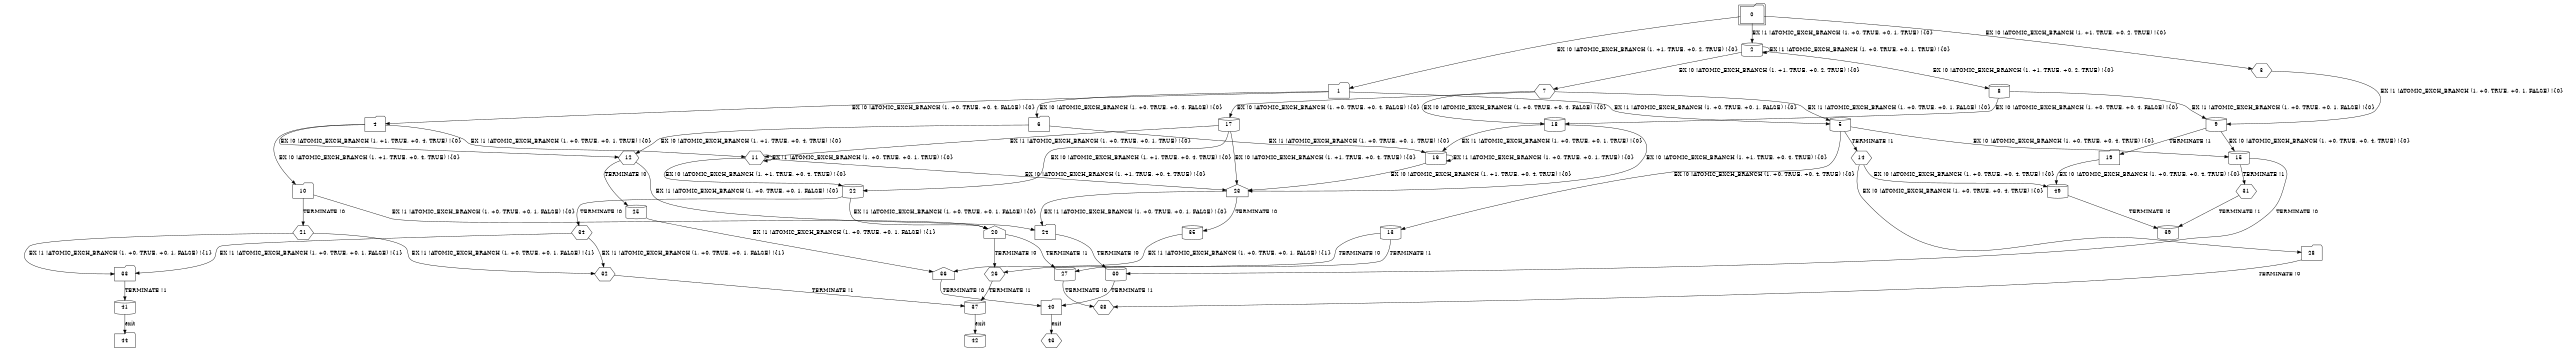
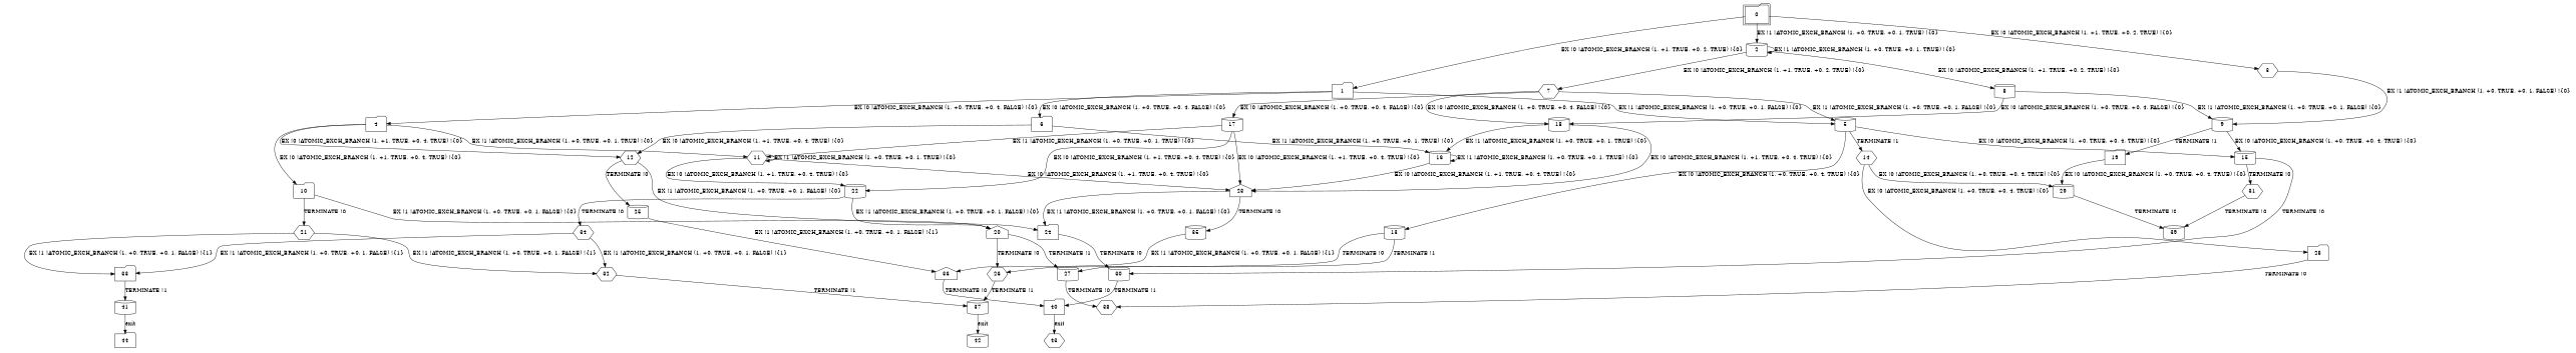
  digraph {
    node [shape=cylinder]
    0 [peripheries=2 shape=folder]
    1 [shape=folder]
    2
    3 [shape=hexagon]
    4 [shape=folder]
    5
    6 [shape=folder]
    7 [shape=hexagon]
    8
    9
    10 [shape=folder]
    11 [shape=hexagon]
    12 [shape=hexagon]
    13
    14 [shape=hexagon]
    15
    16
    17
    18
    19 [shape=folder]
    20 [shape=house]
    21 [shape=hexagon]
    22
    23 [shape=house]
    24 [shape=folder]
    25
    26 [shape=hexagon]
    27
    28 [shape=folder]
-   29 [label=49]
+   29
    30
    31 [shape=hexagon]
    32 [shape=hexagon]
    33 [shape=folder]
    34 [shape=hexagon]
    35
    36 [shape=house]
    37
    38 [shape=hexagon]
    39
    40 [shape=folder]
    41
    42
    43 [shape=hexagon]
    44 [shape=folder]
    0 -> 1 [label="EX !0 !ATOMIC_EXCH_BRANCH (1, +1, TRUE, +0, 2, TRUE) !{0}"]
    0 -> 2 [label="EX !1 !ATOMIC_EXCH_BRANCH (1, +0, TRUE, +0, 1, TRUE) !{0}"]
    0 -> 3 [label="EX !0 !ATOMIC_EXCH_BRANCH (1, +1, TRUE, +0, 2, TRUE) !{0}"]
    1 -> 4 [label="EX !0 !ATOMIC_EXCH_BRANCH (1, +0, TRUE, +0, 4, FALSE) !{0}"]
    1 -> 5 [label="EX !1 !ATOMIC_EXCH_BRANCH (1, +0, TRUE, +0, 1, FALSE) !{0}"]
    1 -> 6 [label="EX !0 !ATOMIC_EXCH_BRANCH (1, +0, TRUE, +0, 4, FALSE) !{0}"]
    2 -> 2 [label="EX !1 !ATOMIC_EXCH_BRANCH (1, +0, TRUE, +0, 1, TRUE) !{0}"]
    2 -> 7 [label="EX !0 !ATOMIC_EXCH_BRANCH (1, +1, TRUE, +0, 2, TRUE) !{0}"]
    2 -> 8 [label="EX !0 !ATOMIC_EXCH_BRANCH (1, +1, TRUE, +0, 2, TRUE) !{0}"]
    3 -> 9 [label="EX !1 !ATOMIC_EXCH_BRANCH (1, +0, TRUE, +0, 1, FALSE) !{0}"]
    4 -> 10 [label="EX !0 !ATOMIC_EXCH_BRANCH (1, +1, TRUE, +0, 4, TRUE) !{0}"]
    4 -> 11 [label="EX !1 !ATOMIC_EXCH_BRANCH (1, +0, TRUE, +0, 1, TRUE) !{0}"]
    4 -> 12 [label="EX !0 !ATOMIC_EXCH_BRANCH (1, +1, TRUE, +0, 4, TRUE) !{0}"]
    5 -> 13 [label="EX !0 !ATOMIC_EXCH_BRANCH (1, +0, TRUE, +0, 4, TRUE) !{0}"]
    5 -> 14 [label="TERMINATE !1"]
    5 -> 15 [label="EX !0 !ATOMIC_EXCH_BRANCH (1, +0, TRUE, +0, 4, TRUE) !{0}"]
    6 -> 12 [label="EX !0 !ATOMIC_EXCH_BRANCH (1, +1, TRUE, +0, 4, TRUE) !{0}"]
    6 -> 16 [label="EX !1 !ATOMIC_EXCH_BRANCH (1, +0, TRUE, +0, 1, TRUE) !{0}"]
    7 -> 5 [label="EX !1 !ATOMIC_EXCH_BRANCH (1, +0, TRUE, +0, 1, FALSE) !{0}"]
    7 -> 17 [label="EX !0 !ATOMIC_EXCH_BRANCH (1, +0, TRUE, +0, 4, FALSE) !{0}"]
    7 -> 18 [label="EX !0 !ATOMIC_EXCH_BRANCH (1, +0, TRUE, +0, 4, FALSE) !{0}"]
    8 -> 9 [label="EX !1 !ATOMIC_EXCH_BRANCH (1, +0, TRUE, +0, 1, FALSE) !{0}"]
    8 -> 18 [label="EX !0 !ATOMIC_EXCH_BRANCH (1, +0, TRUE, +0, 4, FALSE) !{0}"]
    9 -> 15 [label="EX !0 !ATOMIC_EXCH_BRANCH (1, +0, TRUE, +0, 4, TRUE) !{0}"]
    9 -> 19 [label="TERMINATE !1"]
    10 -> 20 [label="EX !1 !ATOMIC_EXCH_BRANCH (1, +0, TRUE, +0, 1, FALSE) !{0}"]
    10 -> 21 [label="TERMINATE !0"]
    11 -> 11 [label="EX !1 !ATOMIC_EXCH_BRANCH (1, +0, TRUE, +0, 1, TRUE) !{0}"]
    11 -> 22 [label="EX !0 !ATOMIC_EXCH_BRANCH (1, +1, TRUE, +0, 4, TRUE) !{0}"]
    11 -> 23 [label="EX !0 !ATOMIC_EXCH_BRANCH (1, +1, TRUE, +0, 4, TRUE) !{0}"]
    12 -> 24 [label="EX !1 !ATOMIC_EXCH_BRANCH (1, +0, TRUE, +0, 1, FALSE) !{0}"]
    12 -> 25 [label="TERMINATE !0"]
    13 -> 26 [label="TERMINATE !0"]
    13 -> 27 [label="TERMINATE !1"]
    14 -> 28 [label="EX !0 !ATOMIC_EXCH_BRANCH (1, +0, TRUE, +0, 4, TRUE) !{0}"]
    14 -> 29 [label="EX !0 !ATOMIC_EXCH_BRANCH (1, +0, TRUE, +0, 4, TRUE) !{0}"]
    15 -> 30 [label="TERMINATE !0"]
-   15 -> 31 [label="TERMINATE !1"]
+   15 -> 31 [label="TERMINATE !0"]
    16 -> 16 [label="EX !1 !ATOMIC_EXCH_BRANCH (1, +0, TRUE, +0, 1, TRUE) !{0}"]
    16 -> 23 [label="EX !0 !ATOMIC_EXCH_BRANCH (1, +1, TRUE, +0, 4, TRUE) !{0}"]
    17 -> 11 [label="EX !1 !ATOMIC_EXCH_BRANCH (1, +0, TRUE, +0, 1, TRUE) !{0}"]
    17 -> 22 [label="EX !0 !ATOMIC_EXCH_BRANCH (1, +1, TRUE, +0, 4, TRUE) !{0}"]
    17 -> 23 [label="EX !0 !ATOMIC_EXCH_BRANCH (1, +1, TRUE, +0, 4, TRUE) !{0}"]
    18 -> 16 [label="EX !1 !ATOMIC_EXCH_BRANCH (1, +0, TRUE, +0, 1, TRUE) !{0}"]
    18 -> 23 [label="EX !0 !ATOMIC_EXCH_BRANCH (1, +1, TRUE, +0, 4, TRUE) !{0}"]
    19 -> 29 [label="EX !0 !ATOMIC_EXCH_BRANCH (1, +0, TRUE, +0, 4, TRUE) !{0}"]
    20 -> 26 [label="TERMINATE !0"]
    20 -> 27 [label="TERMINATE !1"]
    21 -> 32 [label="EX !1 !ATOMIC_EXCH_BRANCH (1, +0, TRUE, +0, 1, FALSE) !{1}"]
    21 -> 33 [label="EX !1 !ATOMIC_EXCH_BRANCH (1, +0, TRUE, +0, 1, FALSE) !{1}"]
    22 -> 20 [label="EX !1 !ATOMIC_EXCH_BRANCH (1, +0, TRUE, +0, 1, FALSE) !{0}"]
    22 -> 34 [label="TERMINATE !0"]
    23 -> 24 [label="EX !1 !ATOMIC_EXCH_BRANCH (1, +0, TRUE, +0, 1, FALSE) !{0}"]
    23 -> 35 [label="TERMINATE !0"]
    24 -> 30 [label="TERMINATE !0"]
    25 -> 36 [label="EX !1 !ATOMIC_EXCH_BRANCH (1, +0, TRUE, +0, 1, FALSE) !{1}"]
    26 -> 37 [label="TERMINATE !1"]
    27 -> 38 [label="TERMINATE !0"]
    28 -> 38 [label="TERMINATE !0"]
    29 -> 39 [label="TERMINATE !0"]
    30 -> 40 [label="TERMINATE !1"]
-   31 -> 39 [label="TERMINATE !1"]
+   31 -> 39 [label="TERMINATE !0"]
    32 -> 37 [label="TERMINATE !1"]
    33 -> 41 [label="TERMINATE !1"]
    34 -> 32 [label="EX !1 !ATOMIC_EXCH_BRANCH (1, +0, TRUE, +0, 1, FALSE) !{1}"]
    34 -> 33 [label="EX !1 !ATOMIC_EXCH_BRANCH (1, +0, TRUE, +0, 1, FALSE) !{1}"]
    35 -> 36 [label="EX !1 !ATOMIC_EXCH_BRANCH (1, +0, TRUE, +0, 1, FALSE) !{1}"]
    36 -> 40 [label="TERMINATE !0"]
    37 -> 42 [label=exit]
    40 -> 43 [label=exit]
    41 -> 44 [label=exit]
  }
